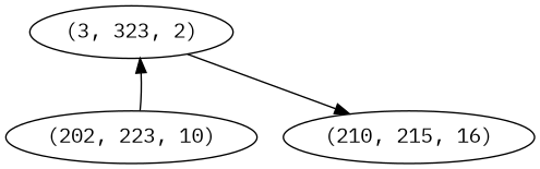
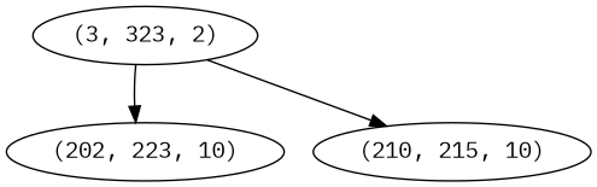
  digraph {
    fontname="IBM Plex Mono"
    node [fontname="IBM Plex Mono"]
    edge [fontname="IBM Plex Mono"]
    "(3, 323, 2)"
    "(202, 223, 10)"
-   "(210, 215, 16)"
-   "(202, 223, 10)" -> "(3, 323, 2)"
+   "(210, 215, 16)" [label="(210, 215, 10)"]
+   "(3, 323, 2)" -> "(202, 223, 10)"
    "(3, 323, 2)" -> "(210, 215, 16)"
  }
